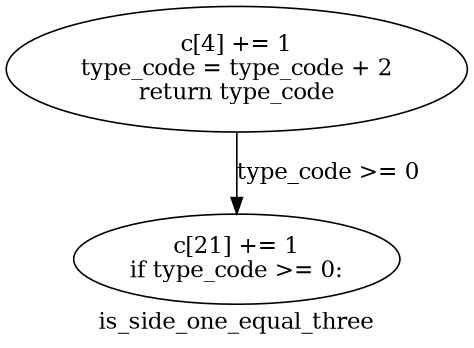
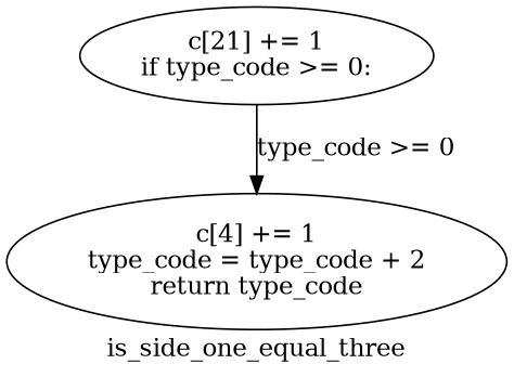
  digraph {
    label=is_side_one_equal_three
    n1 [height=0.77585 label="c[21] += 1\nif type_code >= 0:\n" width=2.3619]
    n2 [height=1.0852 label="c[4] += 1\ntype_code = type_code + 2\nreturn type_code\n" width=3.3931]
-   n2 -> n1 [label="type_code >= 0"]
+   n1 -> n2 [label="type_code >= 0"]
  }
